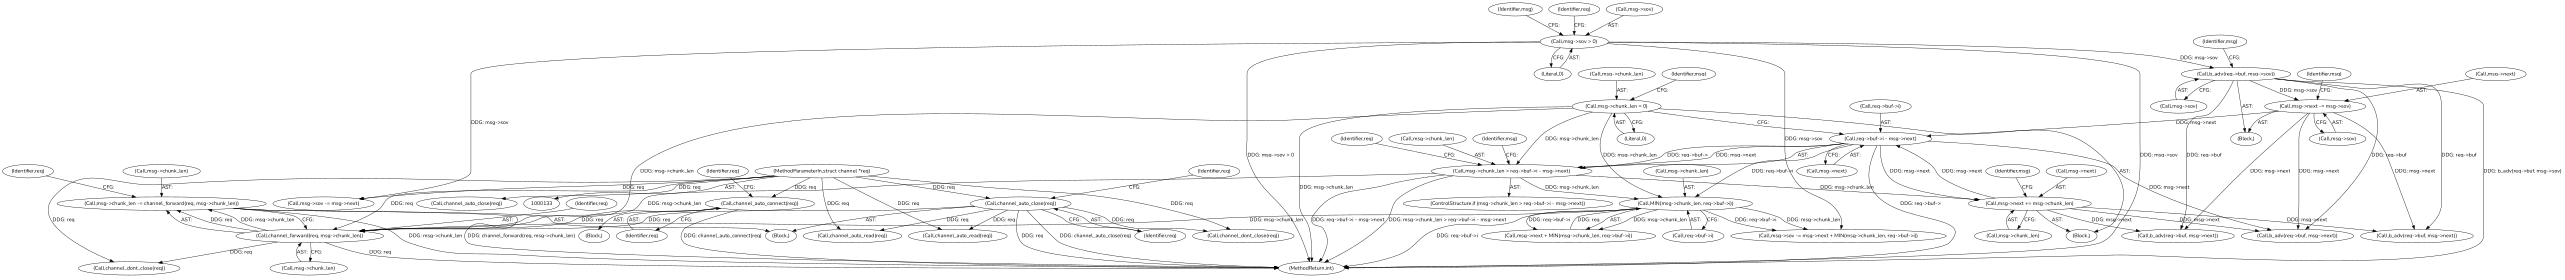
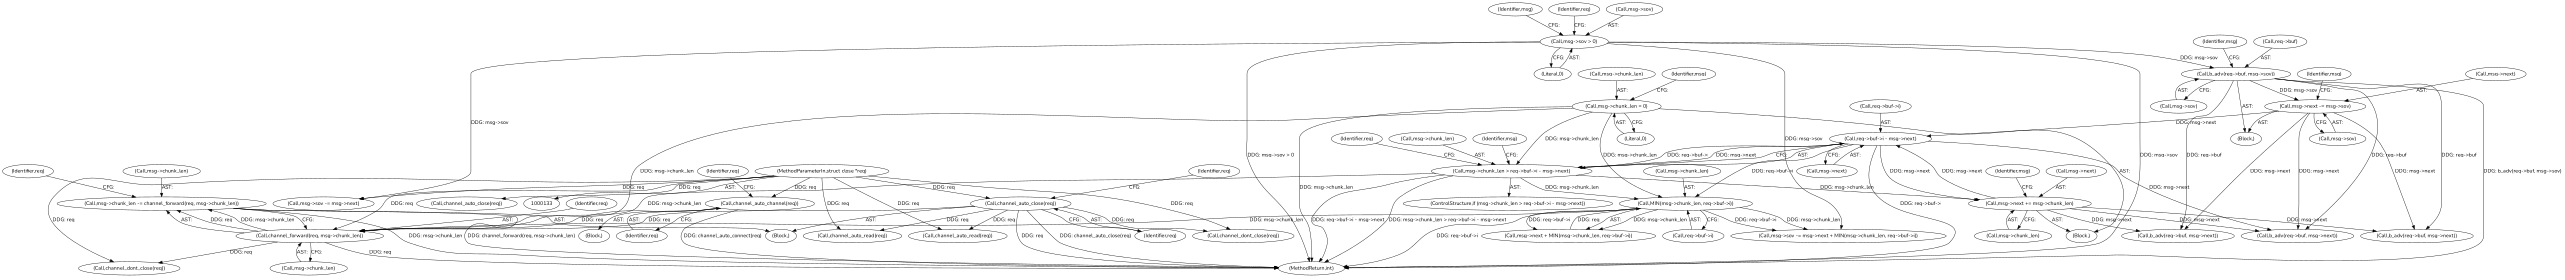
  digraph {
    fontname=Nunito
    node [fontname=Nunito]
    edge [fontname=Nunito]
    n1 [label="(Call,msg->chunk_len -= channel_forward(req, msg->chunk_len))"]
    n2 [label="(Call,channel_forward(req, msg->chunk_len))"]
    n3 [label="(MethodReturn,int)"]
    n4 [label="(Block,)"]
    n5 [label="(Call,msg->chunk_len)"]
    n6 [label="(Call,channel_dont_close(req))"]
-   n7 [label="(Call,channel_auto_connect(req))"]
+   n7 [label="(Call,channel_auto_channel(req))"]
    n8 [label="(Block,)"]
    n9 [label="(Identifier,req)"]
-   n10 [label="(MethodParameterIn,struct channel *req)"]
+   n10 [label="(MethodParameterIn,struct close *req)"]
    n11 [label="(Call,channel_auto_close(req))"]
    n12 [label="(Call,channel_auto_read(req))"]
    n13 [label="(Call,channel_dont_close(req))"]
    n14 [label="(Call,channel_auto_close(req))"]
    n15 [label="(Call,channel_auto_read(req))"]
    1000133
    n17 [label="(Call,msg->sov -= msg->next)"]
    n18 [label="(Identifier,req)"]
    n19 [label="(Call,msg->chunk_len = 0)"]
    n20 [label="(Call,MIN(msg->chunk_len, req->buf->i))"]
    n21 [label="(Call,msg->chunk_len > req->buf->i - msg->next)"]
    n22 [label="(Block,)"]
    n23 [label="(Literal,0)"]
    n24 [label="(Call,req->buf->i)"]
    n25 [label="(Call,msg->next + MIN(msg->chunk_len, req->buf->i))"]
    n26 [label="(Call,msg->sov -= msg->next + MIN(msg->chunk_len, req->buf->i))"]
    n27 [label="(Call,req->buf->i - msg->next)"]
    n28 [label="(Call,msg->next += msg->chunk_len)"]
    n29 [label="(ControlStructure,if (msg->chunk_len > req->buf->i - msg->next))"]
    n30 [label="(Call,b_adv(req->buf, msg->next))"]
    n31 [label="(Call,msg->next)"]
    n32 [label="(Call,b_adv(req->buf, msg->next))"]
    n33 [label="(Call,b_adv(req->buf, msg->next))"]
    n34 [label="(Call,msg->chunk_len)"]
    n35 [label="(Call,msg->next -= msg->sov)"]
    n36 [label="(Call,msg->sov)"]
    n37 [label="(Block,)"]
    n38 [label="(Call,b_adv(req->buf, msg->sov))"]
    n39 [label="(Call,msg->sov)"]
    n40 [label="(Call,msg->sov > 0)"]
    n41 [label="(Literal,0)"]
    n42 [label="(Call,msg->chunk_len)"]
    n43 [label="(Call,msg->chunk_len)"]
    n44 [label="(Identifier,req)"]
    n45 [label="(Call,req->buf->i)"]
    n46 [label="(Identifier,msg)"]
    n47 [label="(Identifier,msg)"]
    n48 [label="(Identifier,req)"]
    n49 [label="(Identifier,req)"]
    n50 [label="(Call,msg->next)"]
    n51 [label="(Identifier,msg)"]
    n52 [label="(Identifier,msg)"]
    n53 [label="(Identifier,msg)"]
    n54 [label="(Identifier,req)"]
    n55 [label="(Identifier,req)"]
    n56 [label="(Call,msg->chunk_len)"]
    n57 [label="(Identifier,msg)"]
    n58 [label="(Identifier,req)"]
    n59 [label="(Call,msg->sov)"]
+   n60 [label="(Call,req->buf)"]
    n61 [label="(Call,msg->chunk_len)"]
    n62 [label="(Call,msg->next)"]
    n1 -> n2 [label="CFG: "]
    n1 -> n3 [label="DDG: channel_forward(req, msg->chunk_len)"]
    n1 -> n3 [label="DDG: msg->chunk_len"]
    n1 -> n4 [label="AST: "]
    n2 -> n1 [label="AST: "]
    n2 -> n1 [label="DDG: req"]
    n2 -> n1 [label="DDG: msg->chunk_len"]
    n2 -> n3 [label="DDG: req"]
    n2 -> n5 [label="CFG: "]
    n2 -> n6 [label="DDG: req"]
    n5 -> n2 [label="AST: "]
    n7 -> n2 [label="DDG: req"]
    n7 -> n3 [label="DDG: channel_auto_connect(req)"]
    n7 -> n8 [label="AST: "]
    n7 -> n9 [label="CFG: "]
    n9 -> n7 [label="AST: "]
    n10 -> n2 [label="DDG: req"]
    n10 -> n6 [label="DDG: req"]
    n10 -> n7 [label="DDG: req"]
    n10 -> n11 [label="DDG: req"]
    n10 -> n12 [label="DDG: req"]
    n10 -> n13 [label="DDG: req"]
    n10 -> n14 [label="DDG: req"]
    n10 -> n15 [label="DDG: req"]
    n10 -> 1000133 [label="AST: "]
    n10 -> n17 [label="DDG: req"]
    n11 -> n2 [label="DDG: req"]
    n11 -> n3 [label="DDG: channel_auto_close(req)"]
    n11 -> n3 [label="DDG: req"]
    n11 -> n4 [label="AST: "]
    n11 -> n12 [label="DDG: req"]
    n11 -> n13 [label="DDG: req"]
    n11 -> n15 [label="DDG: req"]
    n11 -> n18 [label="CFG: "]
    n18 -> n11 [label="AST: "]
    n19 -> n2 [label="DDG: msg->chunk_len"]
    n19 -> n3 [label="DDG: msg->chunk_len"]
    n19 -> n20 [label="DDG: msg->chunk_len"]
    n19 -> n21 [label="DDG: msg->chunk_len"]
    n19 -> n22 [label="AST: "]
    n19 -> n23 [label="CFG: "]
    n20 -> n2 [label="DDG: msg->chunk_len"]
    n20 -> n3 [label="DDG: req->buf->i"]
    n20 -> n24 [label="CFG: "]
    n20 -> n25 [label="AST: "]
    n20 -> n25 [label="DDG: msg->chunk_len"]
    n20 -> n25 [label="DDG: req->buf->i"]
    n20 -> n26 [label="DDG: msg->chunk_len"]
    n20 -> n26 [label="DDG: req->buf->i"]
    n21 -> n2 [label="DDG: msg->chunk_len"]
    n21 -> n3 [label="DDG: req->buf->i - msg->next"]
    n21 -> n3 [label="DDG: msg->chunk_len > req->buf->i - msg->next"]
    n21 -> n20 [label="DDG: msg->chunk_len"]
-   n19 -> n27 [label="CFG: "]
+   n21 -> n27 [label="CFG: "]
    n21 -> n28 [label="DDG: msg->chunk_len"]
    n21 -> n29 [label="AST: "]
    n23 -> n19 [label="AST: "]
    n24 -> n20 [label="AST: "]
    n25 -> n20 [label="DDG: req"]
    n27 -> n3 [label="DDG: req->buf->i"]
    n27 -> n20 [label="DDG: req->buf->i"]
    n27 -> n21 [label="AST: "]
    n27 -> n21 [label="DDG: req->buf->i"]
    n27 -> n21 [label="DDG: msg->next"]
    n27 -> n28 [label="DDG: msg->next"]
    n27 -> n30 [label="DDG: msg->next"]
    n27 -> n31 [label="CFG: "]
    n28 -> n22 [label="AST: "]
    n28 -> n27 [label="DDG: msg->next"]
    n28 -> n30 [label="DDG: msg->next"]
    n28 -> n32 [label="DDG: msg->next"]
    n28 -> n33 [label="DDG: msg->next"]
    n28 -> n34 [label="CFG: "]
    n31 -> n27 [label="AST: "]
    n34 -> n28 [label="AST: "]
    n35 -> n27 [label="DDG: msg->next"]
    n35 -> n30 [label="DDG: msg->next"]
    n35 -> n32 [label="DDG: msg->next"]
    n35 -> n33 [label="DDG: msg->next"]
    n35 -> n36 [label="CFG: "]
    n35 -> n37 [label="AST: "]
    n36 -> n35 [label="AST: "]
    n38 -> n3 [label="DDG: b_adv(req->buf, msg->sov)"]
    n38 -> n30 [label="DDG: req->buf"]
    n38 -> n32 [label="DDG: req->buf"]
    n38 -> n33 [label="DDG: req->buf"]
    n38 -> n35 [label="DDG: msg->sov"]
    n38 -> n37 [label="AST: "]
    n38 -> n39 [label="CFG: "]
    n39 -> n38 [label="AST: "]
    n40 -> n3 [label="DDG: msg->sov"]
    n40 -> n3 [label="DDG: msg->sov > 0"]
    n40 -> n17 [label="DDG: msg->sov"]
    n40 -> n26 [label="DDG: msg->sov"]
    n40 -> n38 [label="DDG: msg->sov"]
    n40 -> n41 [label="CFG: "]
    n41 -> n40 [label="AST: "]
    n42 -> n21 [label="AST: "]
    n43 -> n20 [label="AST: "]
    n44 -> n11 [label="CFG: "]
    n45 -> n27 [label="AST: "]
    n46 -> n40 [label="CFG: "]
    n47 -> n21 [label="CFG: "]
    n48 -> n2 [label="AST: "]
    n49 -> n21 [label="CFG: "]
    n50 -> n35 [label="AST: "]
    n51 -> n35 [label="CFG: "]
    n52 -> n28 [label="CFG: "]
    n53 -> n38 [label="CFG: "]
    n54 -> n40 [label="CFG: "]
    n55 -> n7 [label="CFG: "]
    n56 -> n19 [label="AST: "]
    n57 -> n19 [label="CFG: "]
    n58 -> n1 [label="CFG: "]
    n59 -> n40 [label="AST: "]
+   n60 -> n38 [label="AST: "]
    n61 -> n1 [label="AST: "]
    n62 -> n28 [label="AST: "]
  }
